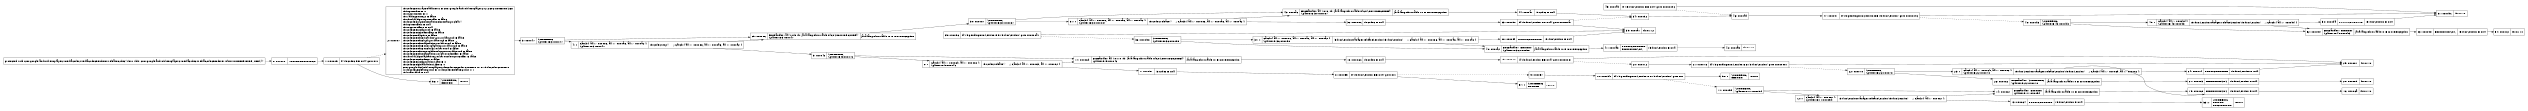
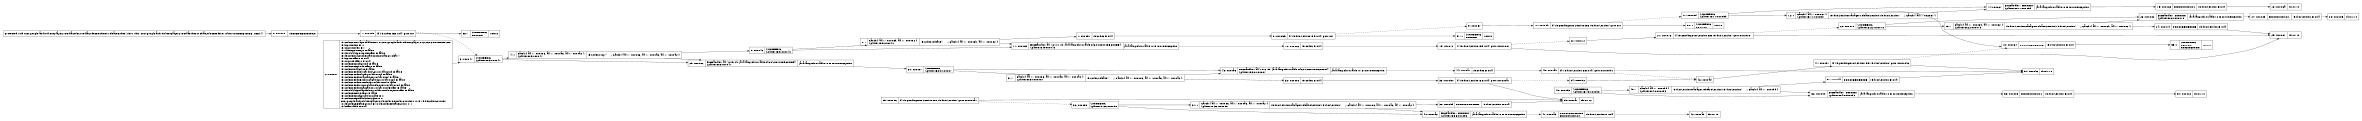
  digraph {
    rankdir=LR
    node [shape=record]
    n1 [label="{0\:\ 0x0000|MTH_ENTER_BLOCK\l}"]
    n2 [label="{1\:\ 0x0005|if (r5.codec == null) goto L_?\l}"]
    n3 [label="{2\:\ 0x0007|r5.codecHotswapDeadlineMs = com.google.android.exoplayer2.C1260C.TIME_UNSET\lr5.inputIndex = \-1\lr5.outputIndex = \-1\lr5.waitingForKeys = false\lr5.shouldSkipOutputBuffer = false\lr5.decodeOnlyPresentationTimestamps.clear()\lr5.inputBuffers = null\lr5.outputBuffers = null\lr5.codecReconfigured = false\lr5.codecReceivedBuffers = false\lr5.codecIsAdaptive = false\lr5.codecNeedsDiscardToSpsWorkaround = false\lr5.codecNeedsFlushWorkaround = false\lr5.codecNeedsAdaptationWorkaround = false\lr5.codecNeedsEosPropagationWorkaround = false\lr5.codecNeedsEosFlushWorkaround = false\lr5.codecNeedsMonoChannelCountWorkaround = false\lr5.codecNeedsAdaptationWorkaroundBuffer = false\lr5.shouldSkipAdaptationWorkaroundOutputBuffer = false\lr5.codecReceivedEos = false\lr5.codecReconfigurationState = 0\lr5.codecReinitializationState = 0\lcom.google.android.exoplayer2.decoder.DecoderCounters r0 = r5.decoderCounters\lr0.decoderReleaseCount = r0.decoderReleaseCount + 1\lr5.buffer.data = null\l}"]
    n4 [label="{56\:\ ?|SYNTHETIC\lRETURN\l|return\l}"]
    n5 [label="{3\:\ 0x0047|SYNTHETIC\lSplitter:B:3:0x0047\l}"]
    n6 [label="{4\:\ ?|Catch:\{ all \-\> 0x0086, all \-\> 0x00a6, all \-\> 0x00a2 \}\lSplitter:B:3:0x0047\l|r5.codec.stop()     \/\/ Catch:\{ all \-\> 0x0086, all \-\> 0x00a6, all \-\> 0x00a2 \}\l}"]
    n7 [label="{29\:\ 0x0086|ExcHandler: all (r0v5 'th' java.lang.Throwable A[CUSTOM_DECLARE])\lSplitter:B:3:0x0047\l|java.lang.Throwable r0 = move\-exception\l}"]
    n8 [label="{5\:\ 0x004c|SYNTHETIC\lSplitter:B:5:0x004c\l}"]
    n9 [label="{30\:\ 0x0087|SYNTHETIC\lSplitter:B:30:0x0087\l}"]
    n10 [label="{6\:\ ?|Catch:\{ all \-\> 0x006b, all \-\> 0x0082 \}\lSplitter:B:5:0x004c\l|r5.codec.release()     \/\/ Catch:\{ all \-\> 0x006b, all \-\> 0x0082 \}\l}"]
    n11 [label="{17\:\ 0x006b|ExcHandler: all (r0v10 'th' java.lang.Throwable A[CUSTOM_DECLARE])\lSplitter:B:5:0x004c\l|java.lang.Throwable r0 = move\-exception\l}"]
    n12 [label="{7\:\ 0x0051|r5.codec = null\l}"]
    n13 [label="{18\:\ 0x006c|r5.codec = null\l}"]
    n14 [label="{8\:\ 0x0055|if (r5.drmSession == null) goto L_?\l}"]
    n15 [label="{9\:\ 0x0057}"]
    n16 [label="{57\:\ ?|SYNTHETIC\lRETURN\l|return\l}"]
    n17 [label="{10\:\ 0x005b|if (r5.pendingDrmSession == r5.drmSession) goto L_?\l}"]
    n18 [label="{11\:\ 0x005d|SYNTHETIC\lSplitter:B:11:0x005d\l}"]
    n19 [label="{58\:\ ?|SYNTHETIC\lRETURN\l|return\l}"]
    n20 [label="{12\:\ ?|Catch:\{ all \-\> 0x0067 \}\lSplitter:B:11:0x005d\l|r5.drmSessionManager.releaseSession(r5.drmSession)     \/\/ Catch:\{ all \-\> 0x0067 \}\l}"]
    n21 [label="{14\:\ 0x0067|ExcHandler:  FINALLY\lSplitter:B:11:0x005d\l|java.lang.Throwable r0 = move\-exception\l}"]
    n22 [label="{13\:\ 0x0064|DONT_GENERATE\l|r5.drmSession = null\l}"]
    n23 [label="{15\:\ 0x0068|FINALLY_INSNS\l|r5.drmSession = null\l}"]
    n24 [label="{55\:\ ?|SYNTHETIC\lRETURN\lORIG_RETURN\l|return\l}"]
    n25 [label="{16\:\ 0x006a|throw r0\l}"]
    n26 [label="{19\:\ 0x0070|if (r5.drmSession == null) goto L_0x0081\l}"]
    n27 [label="{20\:\ 0x0072}"]
    n28 [label="{25\:\ 0x0081|throw r0\l}"]
    n29 [label="{21\:\ 0x0076|if (r5.pendingDrmSession == r5.drmSession) goto L_0x0081\l}"]
    n30 [label="{22\:\ 0x0078|SYNTHETIC\lSplitter:B:22:0x0078\l}"]
    n31 [label="{23\:\ ?|Catch:\{ all \-\> 0x006b, all \-\> 0x0082 \}\lSplitter:B:22:0x0078\l|r5.drmSessionManager.releaseSession(r5.drmSession)     \/\/ Catch:\{ all \-\> 0x006b, all \-\> 0x0082 \}\l}"]
-   n32 [label="{26\:\ 0x0082|ExcHandler:  SYNTHETIC\lSplitter:B:22:0x0078\l|java.lang.Throwable r0 = move\-exception\l}"]
+   n32 [label="{26\:\ 0x0082|ExcHandler:  FINALLY\lSplitter:B:22:0x0078\l|java.lang.Throwable r0 = move\-exception\l}"]
    n33 [label="{24\:\ 0x007f|DONT_GENERATE\l|r5.drmSession = null\l}"]
    n34 [label="{27\:\ 0x0083|FINALLY_INSNS\l|r5.drmSession = null\l}"]
    n35 [label="{28\:\ 0x0085|throw r0\l}"]
    n36 [label="{31\:\ ?|Catch:\{ all \-\> 0x0086, all \-\> 0x00a6, all \-\> 0x00a2 \}\lSplitter:B:30:0x0087\l|r5.codec.release()     \/\/ Catch:\{ all \-\> 0x0086, all \-\> 0x00a6, all \-\> 0x00a2 \}\l}"]
    n37 [label="{43\:\ 0x00a6|ExcHandler: all (r0v6 'th' java.lang.Throwable A[CUSTOM_DECLARE])\lSplitter:B:30:0x0087\l|java.lang.Throwable r0 = move\-exception\l}"]
    n38 [label="{32\:\ 0x008c|r5.codec = null\l}"]
    n39 [label="{44\:\ 0x00a7|r5.codec = null\l}"]
    n40 [label="{33\:\ 0x0090|if (r5.drmSession == null) goto L_0x00a1\l}"]
    n41 [label="{34\:\ 0x0092}"]
    n42 [label="{39\:\ 0x00a1|throw r2\l}"]
    n43 [label="{46\:\ 0x00ad}"]
    n44 [label="{35\:\ 0x0096|if (r5.pendingDrmSession == r5.drmSession) goto L_0x00a1\l}"]
    n45 [label="{36\:\ 0x0098|SYNTHETIC\lSplitter:B:36:0x0098\l}"]
    n46 [label="{37\:\ ?|Catch:\{ all \-\> 0x0086, all \-\> 0x00a6, all \-\> 0x00a2 \}\lSplitter:B:36:0x0098\l|r5.drmSessionManager.releaseSession(r5.drmSession)     \/\/ Catch:\{ all \-\> 0x0086, all \-\> 0x00a6, all \-\> 0x00a2 \}\l}"]
    n47 [label="{40\:\ 0x00a2|ExcHandler:  FINALLY\lSplitter:B:36:0x0098\l|java.lang.Throwable r0 = move\-exception\l}"]
    n48 [label="{38\:\ 0x009f|DONT_GENERATE\l|r5.drmSession = null\l}"]
    n49 [label="{41\:\ 0x00a3|DONT_GENERATE\lFINALLY_INSNS\l|r5.drmSession = null\l}"]
    n50 [label="{42\:\ 0x00a5|throw r0\l}"]
    n51 [label="{45\:\ 0x00ab|if (r5.drmSession == null) goto L_0x00bc\l}"]
    n52 [label="{51\:\ 0x00bc|throw r0\l}"]
    n53 [label="{47\:\ 0x00b1|if (r5.pendingDrmSession == r5.drmSession) goto L_0x00bc\l}"]
    n54 [label="{48\:\ 0x00b3|SYNTHETIC\lSplitter:B:48:0x00b3\l}"]
    n55 [label="{49\:\ ?|Catch:\{ all \-\> 0x00bd \}\lSplitter:B:48:0x00b3\l|r5.drmSessionManager.releaseSession(r5.drmSession)     \/\/ Catch:\{ all \-\> 0x00bd \}\l}"]
    n56 [label="{52\:\ 0x00bd|ExcHandler:  FINALLY\lSplitter:B:48:0x00b3\l|java.lang.Throwable r0 = move\-exception\l}"]
    n57 [label="{50\:\ 0x00ba|DONT_GENERATE\l|r5.drmSession = null\l}"]
    n58 [label="{53\:\ 0x00be|FINALLY_INSNS\l|r5.drmSession = null\l}"]
    n59 [label="{54\:\ 0x00c0|throw r0\l}"]
    n60 [label="{protected void com.google.android.exoplayer2.mediacodec.MediaCodecRenderer.releaseCodec((r5v0 'this' com.google.android.exoplayer2.mediacodec.MediaCodecRenderer A[IMMUTABLE_TYPE, THIS])) }"]
    n1 -> n2
-   n2 -> n3 [style=dashed]
+   n2 -> n5 [style=dashed]
    n2 -> n4
    n3 -> n5
    n5 -> n6
    n5 -> n7
    n6 -> n7
    n6 -> n8
    n7 -> n9
    n8 -> n10
    n8 -> n11
    n9 -> n36
    n9 -> n37
    n10 -> n11
    n10 -> n12
    n11 -> n13
    n12 -> n14
    n13 -> n26
    n14 -> n15 [style=dashed]
    n14 -> n16
    n15 -> n17
    n17 -> n18 [style=dashed]
    n17 -> n19
    n18 -> n20
    n18 -> n21
    n20 -> n21
    n20 -> n22
    n21 -> n23
    n22 -> n24
    n23 -> n25
    n26 -> n27 [style=dashed]
    n26 -> n28
    n27 -> n29
    n29 -> n28
    n29 -> n30 [style=dashed]
    n30 -> n31
    n30 -> n32
-   n31 -> n23
+   n31 -> n32
    n31 -> n33
    n32 -> n34
    n33 -> n28
    n34 -> n35
    n36 -> n37
    n36 -> n38
    n37 -> n39
    n38 -> n40
-   n39 -> n41
+   n39 -> n51
    n40 -> n41 [style=dashed]
    n40 -> n42
    n41 -> n43
    n43 -> n53
    n44 -> n42
    n44 -> n45 [style=dashed]
    n45 -> n46
    n45 -> n47
    n46 -> n47
    n46 -> n48
    n47 -> n49
    n48 -> n42
    n49 -> n50
    n51 -> n43 [style=dashed]
    n51 -> n52
    n53 -> n52
-   n53 -> n54 [style=dashed]
+   n53 -> n22 [style=dashed]
    n54 -> n55
    n54 -> n56
    n55 -> n56
    n55 -> n57
    n56 -> n58
    n57 -> n52
    n58 -> n59
    n60 -> n1
  }
